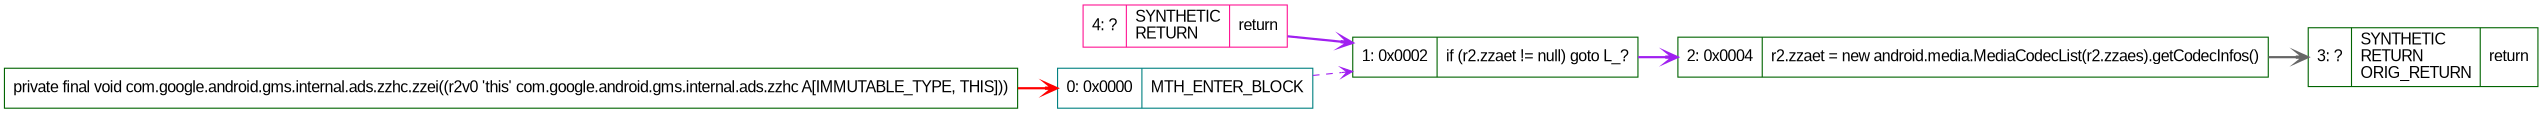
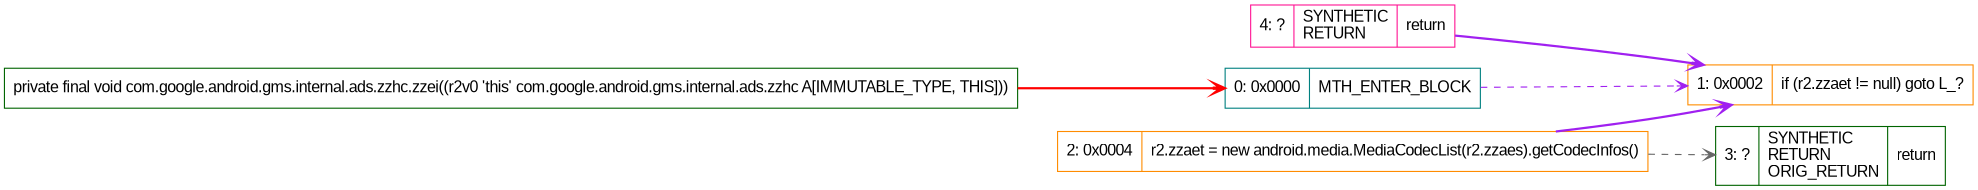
  digraph {
    fontname="Liberation Sans"
    rankdir=LR
    node [color=darkorange fontname="Liberation Sans" shape=record]
    edge [arrowhead=vee color=purple fontname="Liberation Sans" style=bold]
    n1 [color=teal label="{0\:\ 0x0000|MTH_ENTER_BLOCK\l}"]
-   n2 [color=darkgreen label="{1\:\ 0x0002|if (r2.zzaet != null) goto L_?\l}"]
-   n3 [color=darkgreen label="{2\:\ 0x0004|r2.zzaet = new android.media.MediaCodecList(r2.zzaes).getCodecInfos()\l}"]
+   n2 [label="{1\:\ 0x0002|if (r2.zzaet != null) goto L_?\l}"]
+   n3 [label="{2\:\ 0x0004|r2.zzaet = new android.media.MediaCodecList(r2.zzaes).getCodecInfos()\l}"]
    n4 [color=darkgreen label="{3\:\ ?|SYNTHETIC\lRETURN\lORIG_RETURN\l|return\l}"]
    n5 [color=deeppink label="{4\:\ ?|SYNTHETIC\lRETURN\l|return\l}"]
    n6 [color=darkgreen label="{private final void com.google.android.gms.internal.ads.zzhc.zzei((r2v0 'this' com.google.android.gms.internal.ads.zzhc A[IMMUTABLE_TYPE, THIS])) }"]
    n1 -> n2 [style=dashed]
-   n2 -> n3
-   n3 -> n4 [color=gray40]
+   n3 -> n2
+   n3 -> n4 [color=gray40 style=dashed]
    n5 -> n2
    n6 -> n1 [color=red]
  }
